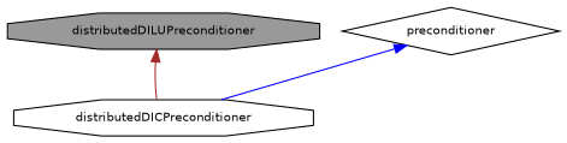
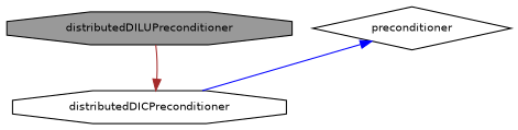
  digraph {
    node [color=black fillcolor=white fontname=Helvetica fontsize=10 shape=octagon style=filled]
    edge [dir=back fontname=Helvetica fontsize=10 labelfontname=Helvetica labelfontsize=10 style=solid]
    n1 [fillcolor=grey60 fontcolor=black height=0.2 label=distributedDILUPreconditioner width=0.4]
    n2 [height=0.2 label=distributedDICPreconditioner width=0.4]
    n3 [height=0.2 label=preconditioner shape=diamond width=0.4]
-   n1 -> n2 [color=brown]
+   n2 -> n1 [color=brown]
    n3 -> n2 [color=blue]
  }
